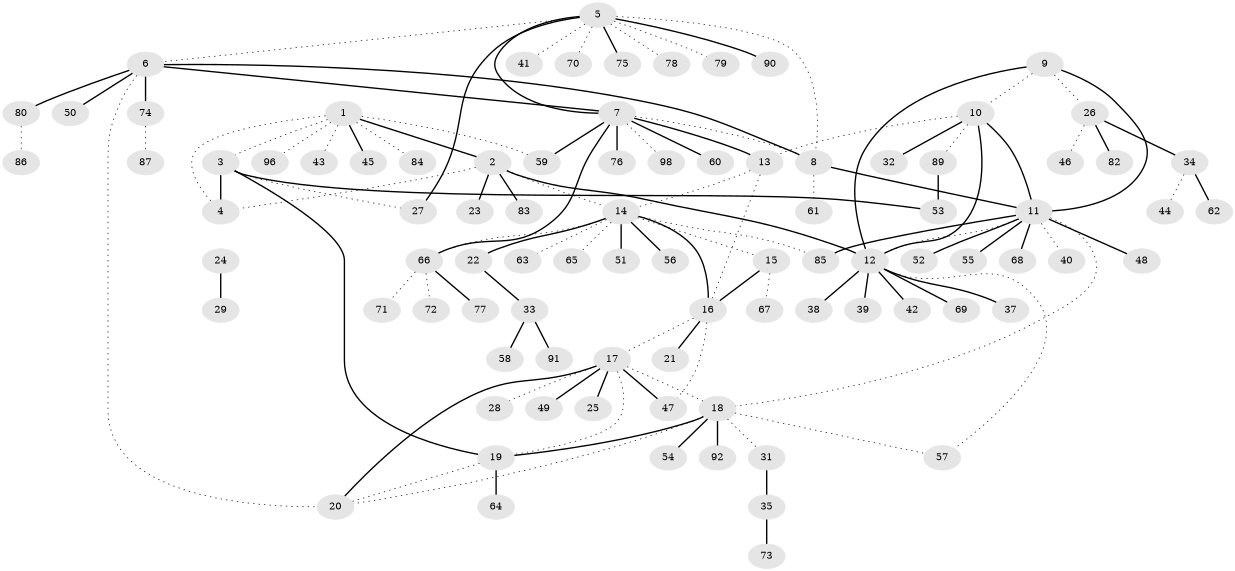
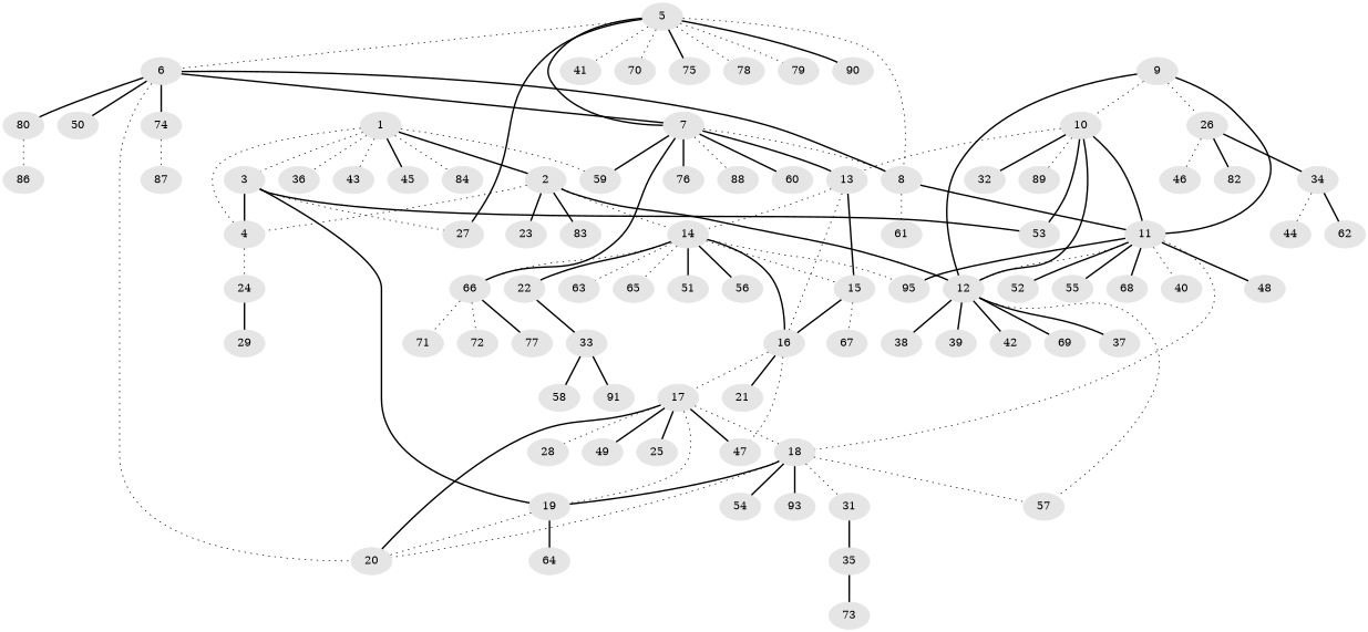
  graph {
    node [color=gray90 style=filled]
    edge [style=bold]
    1
    2
    3
    4
-   36 [label=96]
+   36
    43
    45
    59
    84
    12
    14
    23
    83
    19
    27
    53
    24
    37
    38
    39
    42
    57
    69
    66
-   85
+   85 [label=95]
    15
    16
    22
    51
    56
    63
    65
    7
    8
    13
    60
    76
-   88 [label=98]
+   88
    20
    64
    29
    5
    6
    41
    70
    75
    78
    79
    90
    50
    74
    80
    11
    61
    87
    86
    71
    72
    77
    18
    40
    48
    52
    55
    68
    9
    10
    26
    32
    89
    34
    46
    82
    31
    54
-   92
+   92 [label=93]
    67
    17
    21
    47
    33
    25
    28
    49
    35
    58
    91
    44
    62
    73
    1 -- 2
    1 -- 3 [style=dotted]
    1 -- 4 [style=dotted]
    1 -- 36 [style=dotted]
    1 -- 43 [style=dotted]
    1 -- 45
    1 -- 59 [style=dotted]
    1 -- 84 [style=dotted]
    2 -- 4 [style=dotted]
    2 -- 12
    2 -- 14 [style=dotted]
    2 -- 23
    2 -- 83
    3 -- 4
    3 -- 19
    3 -- 27 [style=dotted]
    3 -- 53
+   4 -- 24 [style=dotted]
    12 -- 37
    12 -- 38
    12 -- 39
    12 -- 42
    12 -- 57 [style=dotted]
    12 -- 69
    14 -- 66 [style=dotted]
    14 -- 85 [style=dotted]
    14 -- 15 [style=dotted]
    14 -- 16
    14 -- 22
    14 -- 51
    14 -- 56
    14 -- 63 [style=dotted]
    14 -- 65 [style=dotted]
    19 -- 20 [style=dotted]
    19 -- 64
    24 -- 29
    66 -- 71 [style=dotted]
    66 -- 72 [style=dotted]
    66 -- 77
    15 -- 16
    15 -- 67 [style=dotted]
    16 -- 17 [style=dotted]
    16 -- 21
    16 -- 47 [style=dotted]
    22 -- 33
    7 -- 59
    7 -- 66
    7 -- 8 [style=dotted]
    7 -- 13
    7 -- 60
    7 -- 76
    7 -- 88 [style=dotted]
    8 -- 11
    8 -- 61 [style=dotted]
    13 -- 14 [style=dotted]
+   13 -- 15
    13 -- 16 [style=dotted]
    5 -- 27
    5 -- 7
    5 -- 8 [style=dotted]
    5 -- 6 [style=dotted]
    5 -- 41 [style=dotted]
    5 -- 70 [style=dotted]
    5 -- 75
    5 -- 78 [style=dotted]
    5 -- 79 [style=dotted]
    5 -- 90
    6 -- 7
    6 -- 8
    6 -- 20 [style=dotted]
    6 -- 50
    6 -- 74
    6 -- 80
    74 -- 87 [style=dotted]
    80 -- 86 [style=dotted]
    11 -- 12 [style=dotted]
    11 -- 85
    11 -- 18 [style=dotted]
    11 -- 40 [style=dotted]
    11 -- 48
    11 -- 52
    11 -- 55
    11 -- 68
    18 -- 19
    18 -- 57 [style=dotted]
    18 -- 20 [style=dotted]
    18 -- 31 [style=dotted]
    18 -- 54
    18 -- 92
    9 -- 12
    9 -- 11
    9 -- 10 [style=dotted]
    9 -- 26 [style=dotted]
    10 -- 12
-   89 -- 53
+   10 -- 53
    10 -- 13 [style=dotted]
    10 -- 11
    10 -- 32
    10 -- 89 [style=dotted]
    26 -- 34
    26 -- 46 [style=dotted]
    26 -- 82
    34 -- 44 [style=dotted]
    34 -- 62
    31 -- 35
    17 -- 19 [style=dotted]
    17 -- 20
    17 -- 18 [style=dotted]
    17 -- 47
    17 -- 25
    17 -- 28 [style=dotted]
    17 -- 49
    33 -- 58
    33 -- 91
    35 -- 73
  }
